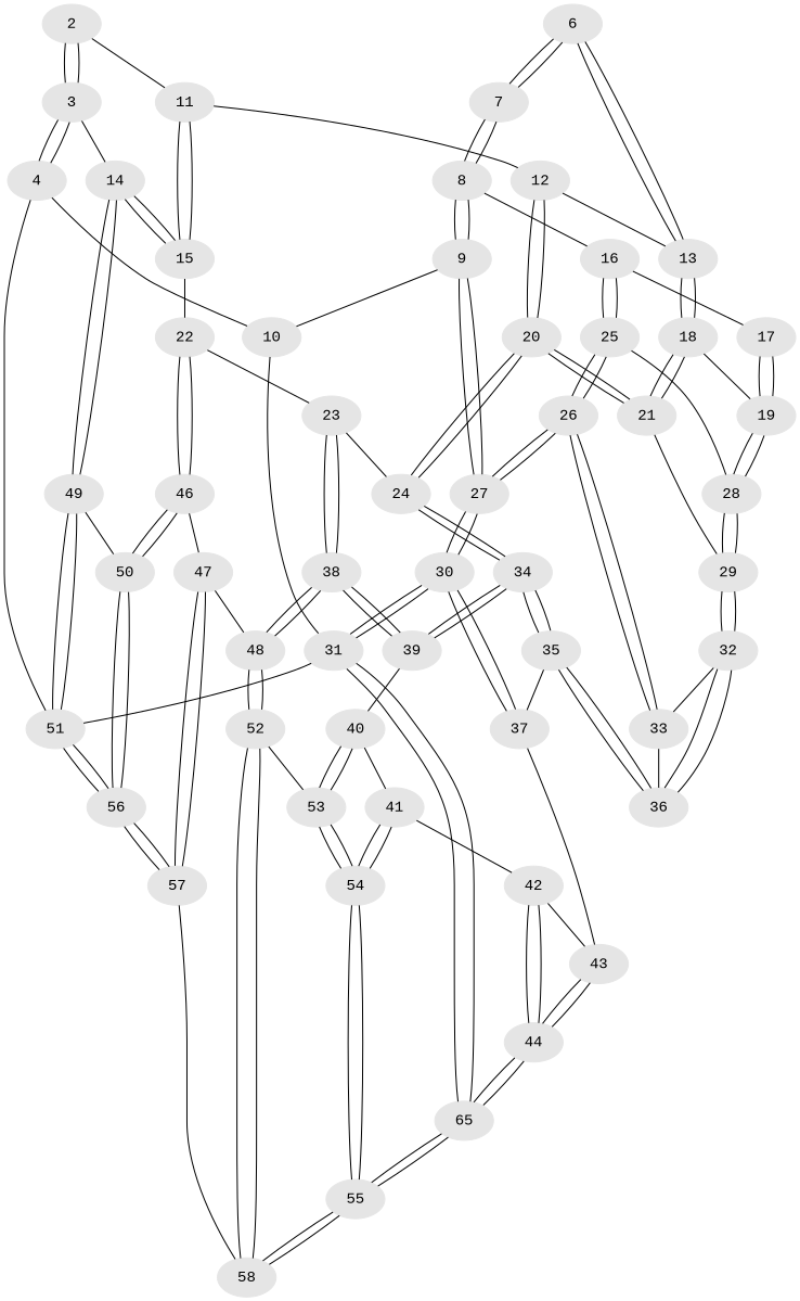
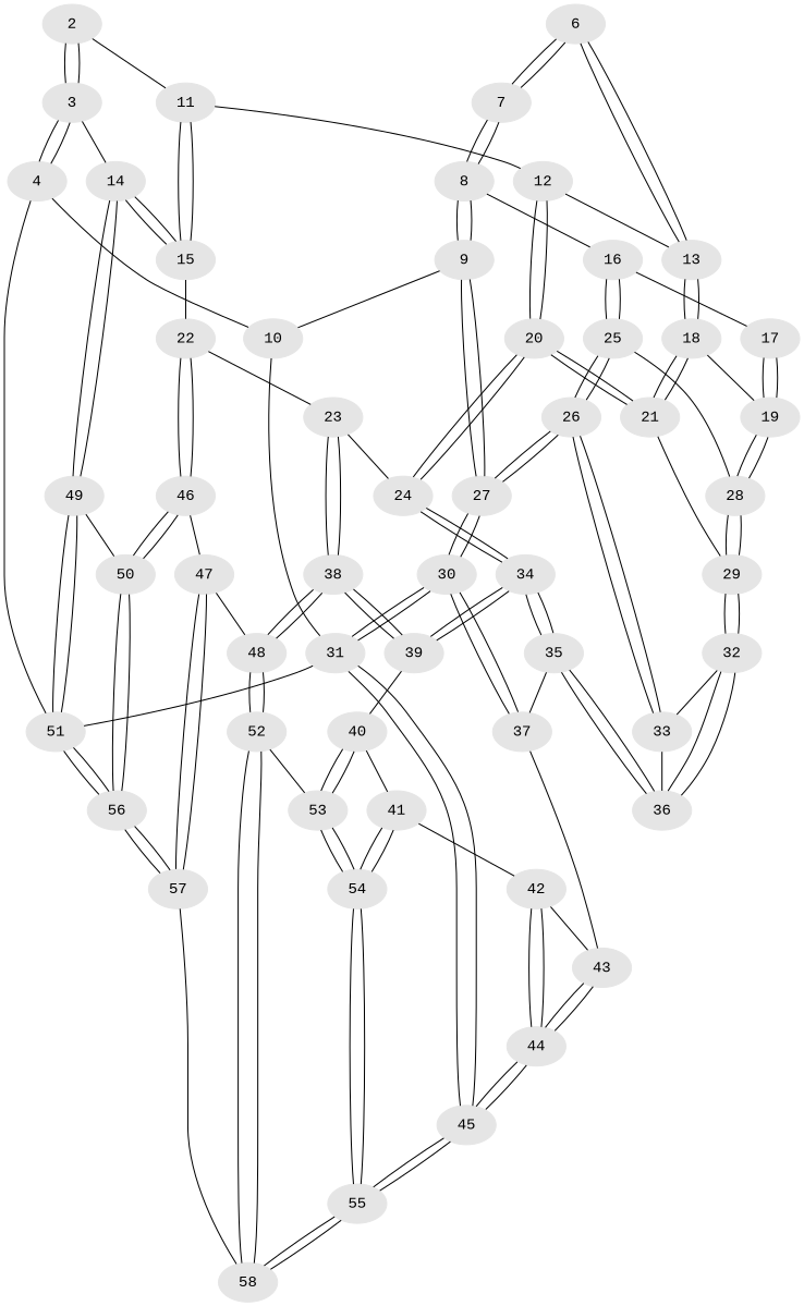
  graph {
    fontname="Liberation Mono"
    node [color=gray90 fontname="Liberation Mono" style=filled]
    edge [fontname="Liberation Mono"]
    2
    3
    11
    6
    7
    13
    4
    14
    12
    15
    10
    51
    49
    31
    56
    8
    18
    9
    16
    27
    17
    25
    30
-   45 [label=65]
+   45
    20
    22
    21
    24
    19
    50
    23
    46
    28
    26
    29
    34
    32
    38
    47
    39
    48
    35
    33
    36
    37
    43
    55
    40
    44
    52
    41
    53
    42
    54
    58
    57
    2 -- 3
    2 -- 3
    2 -- 11
    3 -- 4
    3 -- 4
    3 -- 14
    11 -- 12
    11 -- 15
    11 -- 15
    6 -- 7
    6 -- 7
    6 -- 13
    6 -- 13
    7 -- 8
    7 -- 8
    13 -- 18
    13 -- 18
    4 -- 10
    4 -- 51
    14 -- 15
    14 -- 15
    14 -- 49
    14 -- 49
    12 -- 13
    12 -- 20
    12 -- 20
    15 -- 22
    10 -- 31
    51 -- 56
    51 -- 56
    49 -- 51
    49 -- 51
    49 -- 50
    31 -- 51
    31 -- 45
    31 -- 45
    56 -- 57
    56 -- 57
    8 -- 9
    8 -- 9
    8 -- 16
    18 -- 21
    18 -- 21
    18 -- 19
    9 -- 10
    9 -- 27
    9 -- 27
    16 -- 17
    16 -- 25
    16 -- 25
    27 -- 30
    27 -- 30
    17 -- 19
    17 -- 19
    25 -- 28
    25 -- 26
    25 -- 26
    30 -- 31
    30 -- 31
    30 -- 37
    30 -- 37
    45 -- 55
    45 -- 55
    20 -- 21
    20 -- 21
    20 -- 24
    20 -- 24
    22 -- 23
    22 -- 46
    22 -- 46
    21 -- 29
    24 -- 34
    24 -- 34
    19 -- 28
    19 -- 28
    50 -- 56
    50 -- 56
    23 -- 24
    23 -- 38
    23 -- 38
    46 -- 50
    46 -- 50
    46 -- 47
    28 -- 29
    28 -- 29
    26 -- 27
    26 -- 27
    26 -- 33
    26 -- 33
    29 -- 32
    29 -- 32
    34 -- 39
    34 -- 39
    34 -- 35
    34 -- 35
    32 -- 33
    32 -- 36
    32 -- 36
    38 -- 39
    38 -- 39
    38 -- 48
    38 -- 48
    47 -- 48
    47 -- 57
    47 -- 57
    39 -- 40
    48 -- 52
    48 -- 52
    35 -- 36
    35 -- 36
    35 -- 37
    33 -- 36
    37 -- 43
    43 -- 44
    43 -- 44
    55 -- 58
    55 -- 58
    40 -- 41
    40 -- 53
    40 -- 53
    44 -- 45
    44 -- 45
    52 -- 53
    52 -- 58
    52 -- 58
    41 -- 42
    41 -- 54
    41 -- 54
    53 -- 54
    53 -- 54
    42 -- 43
    42 -- 44
    42 -- 44
    54 -- 55
    54 -- 55
    57 -- 58
  }
